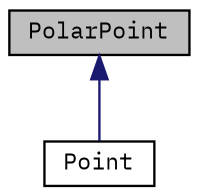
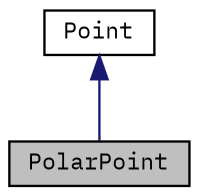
  digraph {
    fontname="IBM Plex Mono"
    node [color=black fontname="IBM Plex Mono" fontsize=10 shape=record style=filled]
    n1 [fillcolor=grey75 fontcolor=black height=0.2 label=PolarPoint width=0.4]
    n2 [fillcolor=white height=0.2 label=Point width=0.4]
-   n1 -> n2 [color=midnightblue dir=back fontname="IBM Plex Mono" fontsize=10 labelfontname=Helvetica labelfontsize=10 style=solid]
+   n2 -> n1 [color=midnightblue dir=back fontname="IBM Plex Mono" fontsize=10 labelfontname=Helvetica labelfontsize=10 style=solid]
  }
